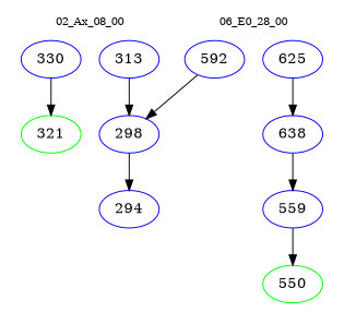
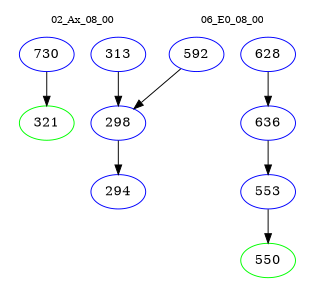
  digraph {
    node [color=blue]
    edge [color=black]
    n1 [label=313]
    n2 [label=298]
    n3 [label=294]
-   n4 [label=330]
+   n4 [label=730]
    n5 [color=green label=321]
    n6 [label=592]
-   n7 [label=625]
-   n8 [label=638]
-   n9 [label=559]
+   n7 [label=628]
+   n8 [label=636]
+   n9 [label=553]
    n10 [color=green label=550]
    subgraph cluster_1 {
      color=white
      fontsize=10
      label="02_Ax_08_00"
      n1
      n2
      n3
      n4
      n5
    }
    subgraph cluster_2 {
      color=white
      fontsize=10
-     label="06_E0_28_00"
+     label="06_E0_08_00"
      n6
      n7
      n8
      n9
      n10
    }
    n1 -> n2
    n2 -> n3
    n4 -> n5
    n6 -> n2
    n7 -> n8
    n8 -> n9
    n9 -> n10
  }
